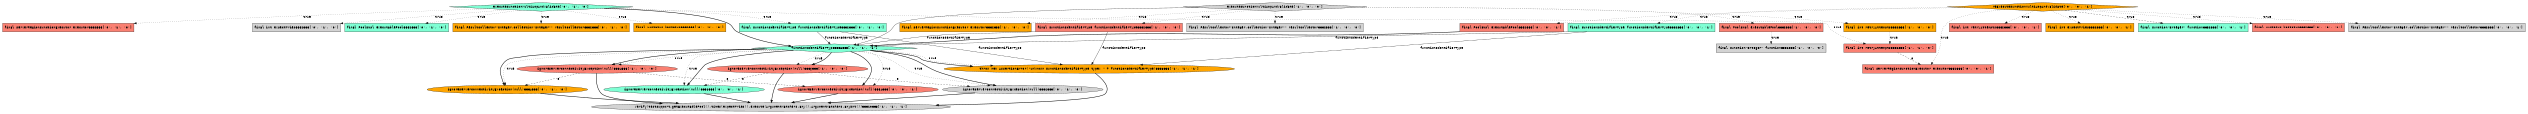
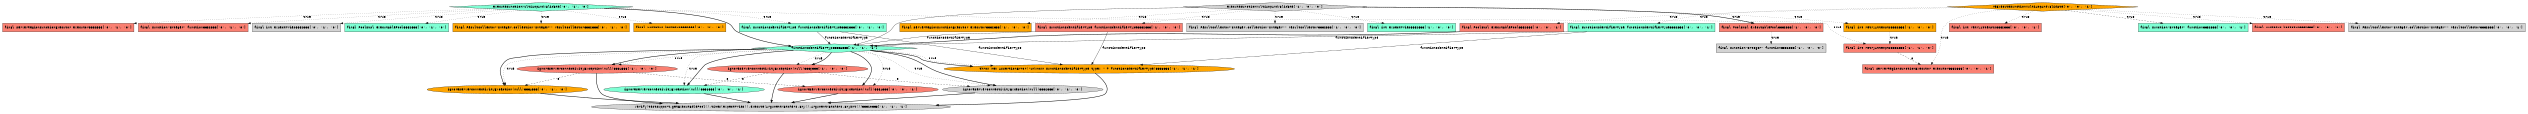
  digraph {
    fontname="DejaVu Sans Mono"
    node [fillcolor=salmon fontname="DejaVu Sans Mono" shape=box style=filled]
    edge [fontname="DejaVu Sans Mono" style=dotted]
    n1 [fillcolor=orange label="final ResultCollector<Integer,Collection<Integer>> resultCollector@@@2@@@['0', '1', '0']"]
    n2 [fillcolor=orange label="final HAStatus haStatus@@@2@@@['0', '1', '0']"]
    n3 [fillcolor=aquamarine label="functionIdentifierType@@@3@@@['1', '1', '1']" shape=diamond]
    n4 [fillcolor=orange label="throw new AssertionError(\"unknown FunctionIdentifierType type: \" + functionIdentifierType)@@@8@@@['1', '1', '1']" shape=ellipse]
    n5 [label="ignoreServerConnectivityException(null)@@@4@@@['1', '0', '0']" shape=ellipse]
    n6 [label="ignoreServerConnectivityException(null)@@@6@@@['1', '0', '0']" shape=ellipse]
    n7 [label="ignoreServerConnectivityException(null)@@@4@@@['0', '0', '1']" shape=ellipse]
    n8 [fillcolor=lightgrey label="ignoreServerConnectivityException(null)@@@6@@@['0', '1', '0']" shape=ellipse]
    n9 [fillcolor=orange label="ignoreServerConnectivityException(null)@@@4@@@['0', '1', '0']" shape=ellipse]
    n10 [fillcolor=aquamarine label="ignoreServerConnectivityException(null)@@@6@@@['0', '0', '1']" shape=ellipse]
    n11 [fillcolor=lightgrey label="verify(testSupport.getExecutablePool(),times(expectTries)).execute(ArgumentMatchers.any(),ArgumentMatchers.anyInt())@@@10@@@['1', '1', '1']" shape=ellipse]
    n12 [fillcolor=orange label="final ServerRegionFunctionExecutor executor@@@2@@@['1', '0', '0']"]
    n13 [label="final PoolImpl executablePool@@@2@@@['1', '0', '0']"]
    n14 [fillcolor=lightgrey label="final Function<Integer> function@@@2@@@['1', '0', '0']"]
    n15 [fillcolor=lightgrey label="executeFunctionMultiHopAndValidate['1', '0', '0']" shape=diamond]
    n16 [label="final FunctionIdentifierType functionIdentifierType@@@2@@@['1', '0', '0']"]
    n17 [fillcolor=lightgrey label="final ResultCollector<Integer,Collection<Integer>> resultCollector@@@2@@@['1', '0', '0']"]
    n18 [fillcolor=orange label="final int retryAttempts@@@2@@@['1', '0', '0']"]
+   n19 [fillcolor=aquamarine label="final int expectTries@@@2@@@['1', '0', '0']"]
    n20 [label="final int retryAttempts@@@2@@@['1', '1', '0']"]
    n21 [label="final ServerRegionFunctionExecutor executor@@@2@@@['0', '0', '1']"]
    n22 [label="final int retryAttempts@@@2@@@['0', '0', '1']"]
    n23 [fillcolor=aquamarine label="final FunctionIdentifierType functionIdentifierType@@@2@@@['0', '0', '1']"]
-   n24 [fillcolor=orange label="final int expectTries@@@2@@@['0', '0', '1']"]
    n25 [fillcolor=aquamarine label="final Function<Integer> function@@@2@@@['0', '0', '1']"]
    n26 [fillcolor=orange label="reExecuteFunctionMultiHopAndValidate['0', '0', '1']" shape=diamond]
    n27 [label="final HAStatus haStatus@@@2@@@['0', '0', '1']"]
    n28 [fillcolor=lightgrey label="final ResultCollector<Integer,Collection<Integer>> resultCollector@@@2@@@['0', '0', '1']"]
    n29 [label="final PoolImpl executablePool@@@2@@@['0', '0', '1']"]
    n30 [fillcolor=aquamarine label="final FunctionIdentifierType functionIdentifierType@@@2@@@['0', '1', '0']"]
    n31 [fillcolor=aquamarine label="executeFunctionMultiHopAndValidate['0', '1', '0']" shape=diamond]
    n32 [label="final ServerRegionFunctionExecutor executor@@@2@@@['0', '1', '0']"]
+   n33 [label="final Function<Integer> function@@@2@@@['0', '1', '0']"]
    n34 [fillcolor=lightgrey label="final int expectTries@@@2@@@['0', '1', '0']"]
    n35 [fillcolor=aquamarine label="final PoolImpl executablePool@@@2@@@['0', '1', '0']"]
    n3 -> n4 [style=bold]
    n3 -> n4 [label=true]
    n3 -> n5 [style=bold]
    n3 -> n5 [label=true]
    n3 -> n6 [label=true]
    n3 -> n6 [style=bold]
    n3 -> n7 [label=true]
    n3 -> n7 [style=bold]
    n3 -> n8 [style=bold]
    n3 -> n8 [label=true]
    n3 -> n9 [label=true]
    n3 -> n9 [style=bold]
    n3 -> n10 [label=true]
    n3 -> n10 [style=bold]
    n4 -> n11 [style=bold]
    n5 -> n7 [label=0 style=dashed]
    n5 -> n9 [label=0 style=dashed]
    n5 -> n11 [style=bold]
    n6 -> n8 [label=0 style=dashed]
    n6 -> n10 [label=0 style=dashed]
    n6 -> n11 [style=bold]
    n7 -> n11 [style=bold]
    n8 -> n11 [style=bold]
    n9 -> n11 [style=bold]
    n10 -> n11 [style=bold]
    n13 -> n14 [label=true]
    n15 -> n3 [style=solid]
    n15 -> n12 [label=true]
-   n15 -> n13 [label=true]
+   n15 -> n13 [label=true style=bold]
    n15 -> n16 [label=true]
    n15 -> n17 [label=true]
    n15 -> n18 [label=true]
+   n15 -> n19 [label=true]
    n16 -> n3 [label=functionIdentifierType style=solid]
    n16 -> n4 [label=functionIdentifierType style=solid]
    n18 -> n20 [label=true]
    n20 -> n21 [label=0 style=dashed]
    n23 -> n3 [label=functionIdentifierType style=solid]
    n23 -> n4 [label=functionIdentifierType style=solid]
    n26 -> n21 [label=true]
    n26 -> n22 [label=true]
    n26 -> n23 [label=true]
-   n26 -> n24 [label=true]
    n26 -> n25 [label=true style=dashed]
    n26 -> n27 [label=true]
    n26 -> n28 [label=true]
    n26 -> n29 [label=true]
    n29 -> n3 [style=bold]
    n30 -> n3 [label=functionIdentifierType style=solid]
    n30 -> n4 [label=functionIdentifierType style=solid]
    n31 -> n1 [label=true]
    n31 -> n2 [label=true]
    n31 -> n3 [style=bold]
    n31 -> n20 [label=true]
    n31 -> n30 [label=true]
    n31 -> n32 [label=true]
+   n31 -> n33 [label=true]
    n31 -> n34 [label=true]
    n31 -> n35 [label=true]
  }
